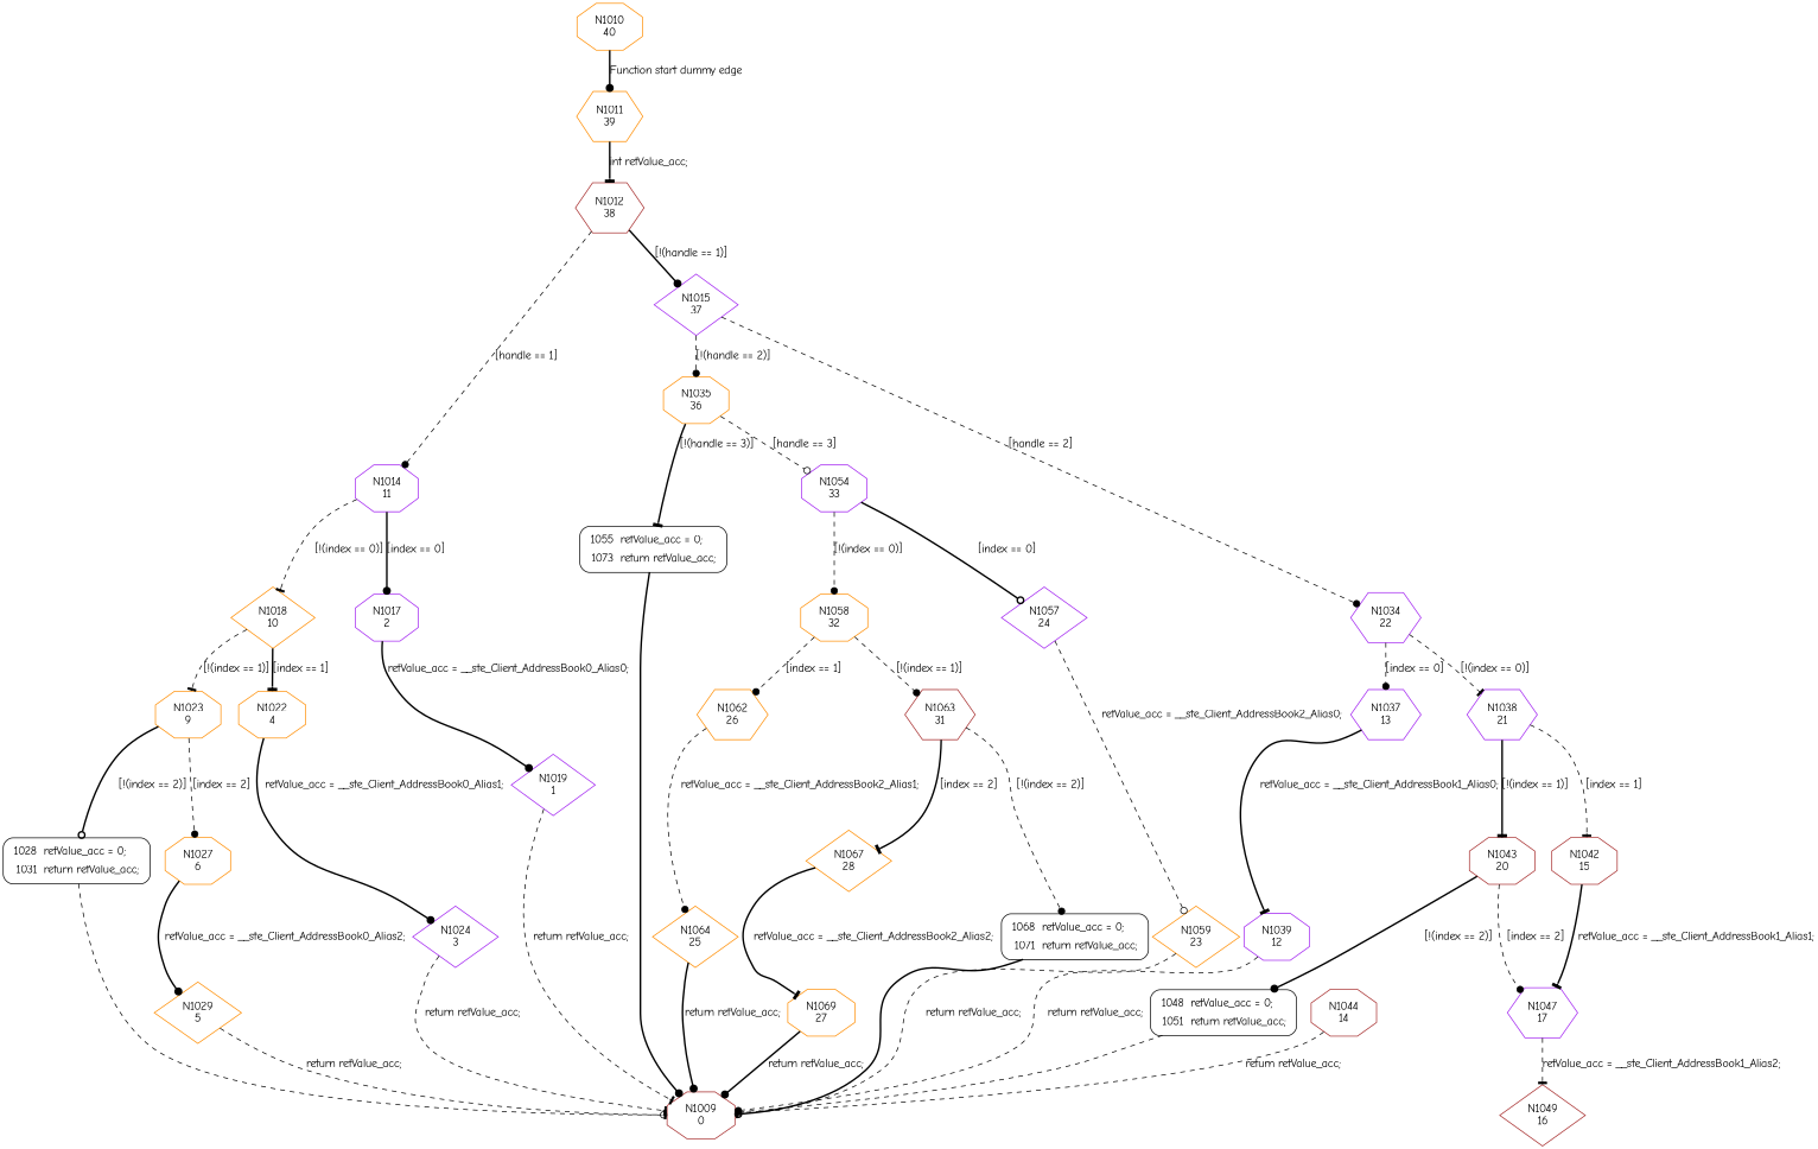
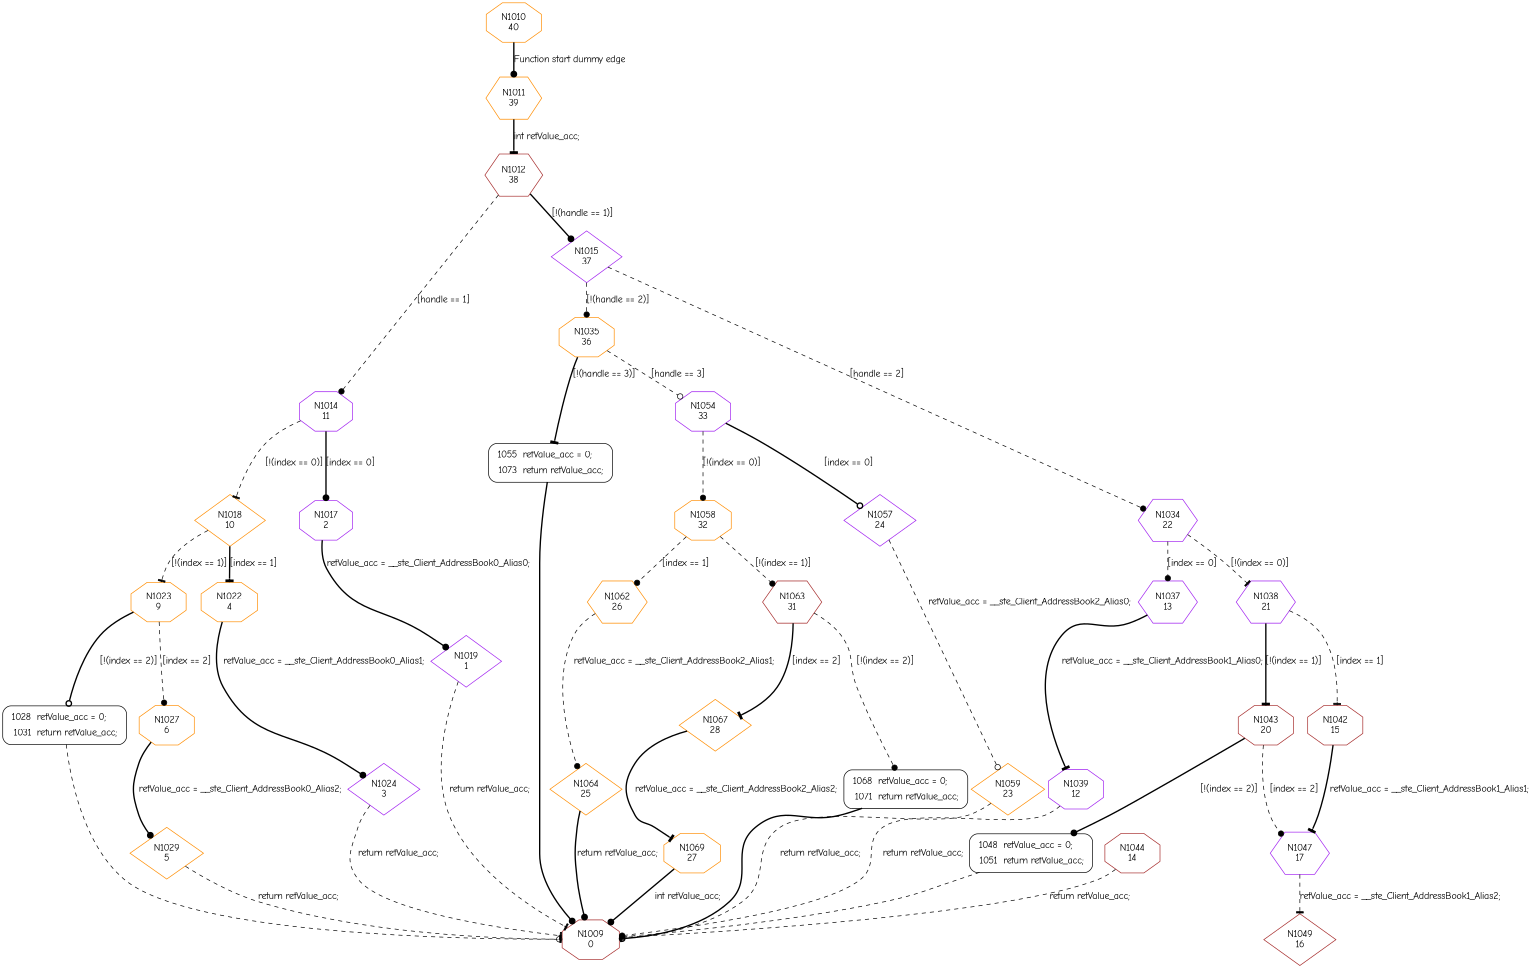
  digraph {
    fontname="Comic Neue"
    node [color=darkorange fontname="Comic Neue" shape=octagon]
    edge [arrowhead=dot fontname="Comic Neue" style=dashed]
    n1 [label="N1010\n40"]
    n2 [label="N1011\n39" shape=hexagon]
    n3 [color=brown label="N1012\n38" shape=hexagon]
    n4 [color=purple label="N1014\n11"]
    n5 [color=purple label="N1015\n37" shape=diamond]
    n6 [color=purple label="N1017\n2"]
    n7 [label="N1018\n10" shape=diamond]
    n8 [color=purple label="N1034\n22" shape=hexagon]
    n9 [label="N1035\n36"]
    n10 [color=purple label="N1019\n1" shape=diamond]
    n11 [label="N1022\n4"]
    n12 [label="N1023\n9"]
    n13 [color=purple label="N1037\n13" shape=hexagon]
    n14 [color=purple label="N1038\n21" shape=hexagon]
    n15 [color=purple label="N1054\n33"]
    n16 [fillcolor=white label=<<table border="0" cellborder="0" cellpadding="3" bgcolor="white"><tr><td align="right">1055</td><td align="left">retValue_acc = 0;</td></tr><tr><td align="right">1073</td><td align="left">return retValue_acc;</td></tr></table>> penwidth=1 shape=Mrecord style="filled,bold" color=""]
    n17 [color=purple label="N1039\n12"]
    n18 [color=brown label="N1042\n15"]
    n19 [color=brown label="N1043\n20"]
    n20 [color=purple label="N1057\n24" shape=diamond]
    n21 [label="N1058\n32"]
    n22 [color=brown label="N1009\n0"]
    n23 [label="N1059\n23" shape=diamond]
    n24 [label="N1062\n26" shape=hexagon]
    n25 [color=brown label="N1063\n31" shape=hexagon]
    n26 [label="N1064\n25" shape=diamond]
    n27 [label="N1067\n28" shape=diamond]
    n28 [fillcolor=white label=<<table border="0" cellborder="0" cellpadding="3" bgcolor="white"><tr><td align="right">1068</td><td align="left">retValue_acc = 0;</td></tr><tr><td align="right">1071</td><td align="left">return retValue_acc;</td></tr></table>> penwidth=1 shape=Mrecord style="filled,bold" color=""]
    n29 [label="N1069\n27"]
    n30 [color=purple label="N1047\n17" shape=hexagon]
    n31 [fillcolor=white label=<<table border="0" cellborder="0" cellpadding="3" bgcolor="white"><tr><td align="right">1048</td><td align="left">retValue_acc = 0;</td></tr><tr><td align="right">1051</td><td align="left">return retValue_acc;</td></tr></table>> penwidth=1 shape=Mrecord style="filled,bold" color=""]
    n32 [color=brown label="N1044\n14"]
    n33 [color=brown label="N1049\n16" shape=diamond]
    n34 [color=purple label="N1024\n3" shape=diamond]
    n35 [label="N1027\n6"]
    n36 [fillcolor=white label=<<table border="0" cellborder="0" cellpadding="3" bgcolor="white"><tr><td align="right">1028</td><td align="left">retValue_acc = 0;</td></tr><tr><td align="right">1031</td><td align="left">return retValue_acc;</td></tr></table>> penwidth=1 shape=Mrecord style="filled,bold" color=""]
    n37 [label="N1029\n5" shape=diamond]
    n1 -> n2 [label="Function start dummy edge" style=bold]
    n2 -> n3 [arrowhead=tee label="int retValue_acc;" style=bold]
    n3 -> n4 [label="[handle == 1]"]
    n3 -> n5 [label="[!(handle == 1)]" style=bold]
    n4 -> n6 [label="[index == 0]" style=bold]
    n4 -> n7 [arrowhead=tee label="[!(index == 0)]"]
    n5 -> n8 [label="[handle == 2]"]
    n5 -> n9 [label="[!(handle == 2)]"]
    n6 -> n10 [label="retValue_acc = __ste_Client_AddressBook0_Alias0;" style=bold]
    n7 -> n11 [arrowhead=tee label="[index == 1]" style=bold]
    n7 -> n12 [arrowhead=tee label="[!(index == 1)]"]
    n8 -> n13 [label="[index == 0]"]
    n8 -> n14 [arrowhead=tee label="[!(index == 0)]"]
    n9 -> n15 [arrowhead=odot label="[handle == 3]"]
    n9 -> n16 [arrowhead=tee label="[!(handle == 3)]" style=bold]
    n10 -> n22 [arrowhead=tee label="return retValue_acc;"]
    n11 -> n34 [label="retValue_acc = __ste_Client_AddressBook0_Alias1;" style=bold]
    n12 -> n35 [label="[index == 2]"]
    n12 -> n36 [arrowhead=odot label="[!(index == 2)]" style=bold]
    n13 -> n17 [arrowhead=tee label="retValue_acc = __ste_Client_AddressBook1_Alias0;" style=bold]
    n14 -> n18 [arrowhead=tee label="[index == 1]"]
    n14 -> n19 [arrowhead=tee label="[!(index == 1)]" style=bold]
    n15 -> n20 [arrowhead=odot label="[index == 0]" style=bold]
    n15 -> n21 [label="[!(index == 0)]"]
    n16 -> n22 [style=bold]
    n17 -> n22 [label="return retValue_acc;"]
    n18 -> n30 [arrowhead=tee label="retValue_acc = __ste_Client_AddressBook1_Alias1;" style=bold]
    n19 -> n30 [label="[index == 2]"]
    n19 -> n31 [label="[!(index == 2)]" style=bold]
    n20 -> n23 [arrowhead=odot label="retValue_acc = __ste_Client_AddressBook2_Alias0;"]
    n21 -> n24 [label="[index == 1]"]
    n21 -> n25 [label="[!(index == 1)]"]
    n23 -> n22 [arrowhead=tee label="return retValue_acc;"]
    n24 -> n26 [label="retValue_acc = __ste_Client_AddressBook2_Alias1;"]
    n25 -> n27 [arrowhead=tee label="[index == 2]" style=bold]
    n25 -> n28 [label="[!(index == 2)]"]
    n26 -> n22 [label="return retValue_acc;" style=bold]
    n27 -> n29 [arrowhead=tee label="retValue_acc = __ste_Client_AddressBook2_Alias2;" style=bold]
    n28 -> n22 [arrowhead=odot style=bold]
-   n29 -> n22 [label="return retValue_acc;" style=bold]
+   n29 -> n22 [label="int retValue_acc;" style=bold]
    n30 -> n33 [arrowhead=tee label="retValue_acc = __ste_Client_AddressBook1_Alias2;"]
    n31 -> n22
    n32 -> n22 [arrowhead=odot label="return retValue_acc;"]
    n34 -> n22 [arrowhead=tee label="return retValue_acc;"]
    n35 -> n37 [label="retValue_acc = __ste_Client_AddressBook0_Alias2;" style=bold]
    n36 -> n22 [arrowhead=tee]
    n37 -> n22 [arrowhead=odot label="return retValue_acc;"]
  }
